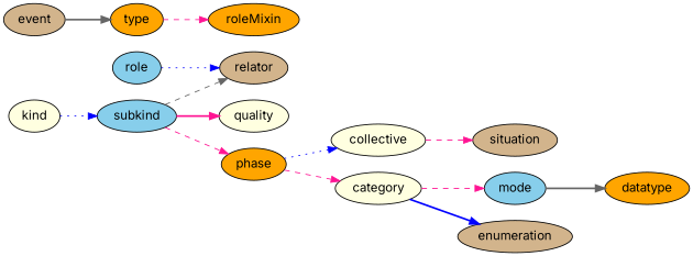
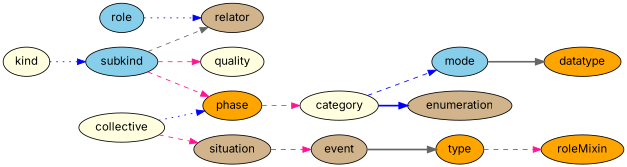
  strict digraph {
    fontname=Inter
    rankdir=LR
    node [fillcolor=lightyellow fontname=Inter style=filled]
    edge [color=deeppink fontname=Inter style=dashed]
    subkind [fillcolor=skyblue]
    kind
    relator [fillcolor=tan]
    quality
    phase [fillcolor=orange]
    collective
    category
    role [fillcolor=skyblue]
    situation [fillcolor=tan]
    mode [fillcolor=skyblue]
    enumeration [fillcolor=tan]
    event [fillcolor=tan]
    datatype [fillcolor=orange]
    type [fillcolor=orange]
    roleMixin [fillcolor=orange]
    subkind -> relator [color=gray40]
-   subkind -> quality [style=bold]
+   subkind -> quality
    subkind -> phase
    kind -> subkind [color=blue style=dotted]
-   phase -> collective [color=blue style=dotted]
+   collective -> phase [color=blue style=dotted]
    phase -> category
    collective -> situation
-   category -> mode
+   category -> mode [color=blue]
    category -> enumeration [color=blue style=bold]
    role -> relator [color=blue style=dotted]
+   situation -> event
    mode -> datatype [color=gray40 style=bold]
    event -> type [color=gray40 style=bold]
    type -> roleMixin
  }
